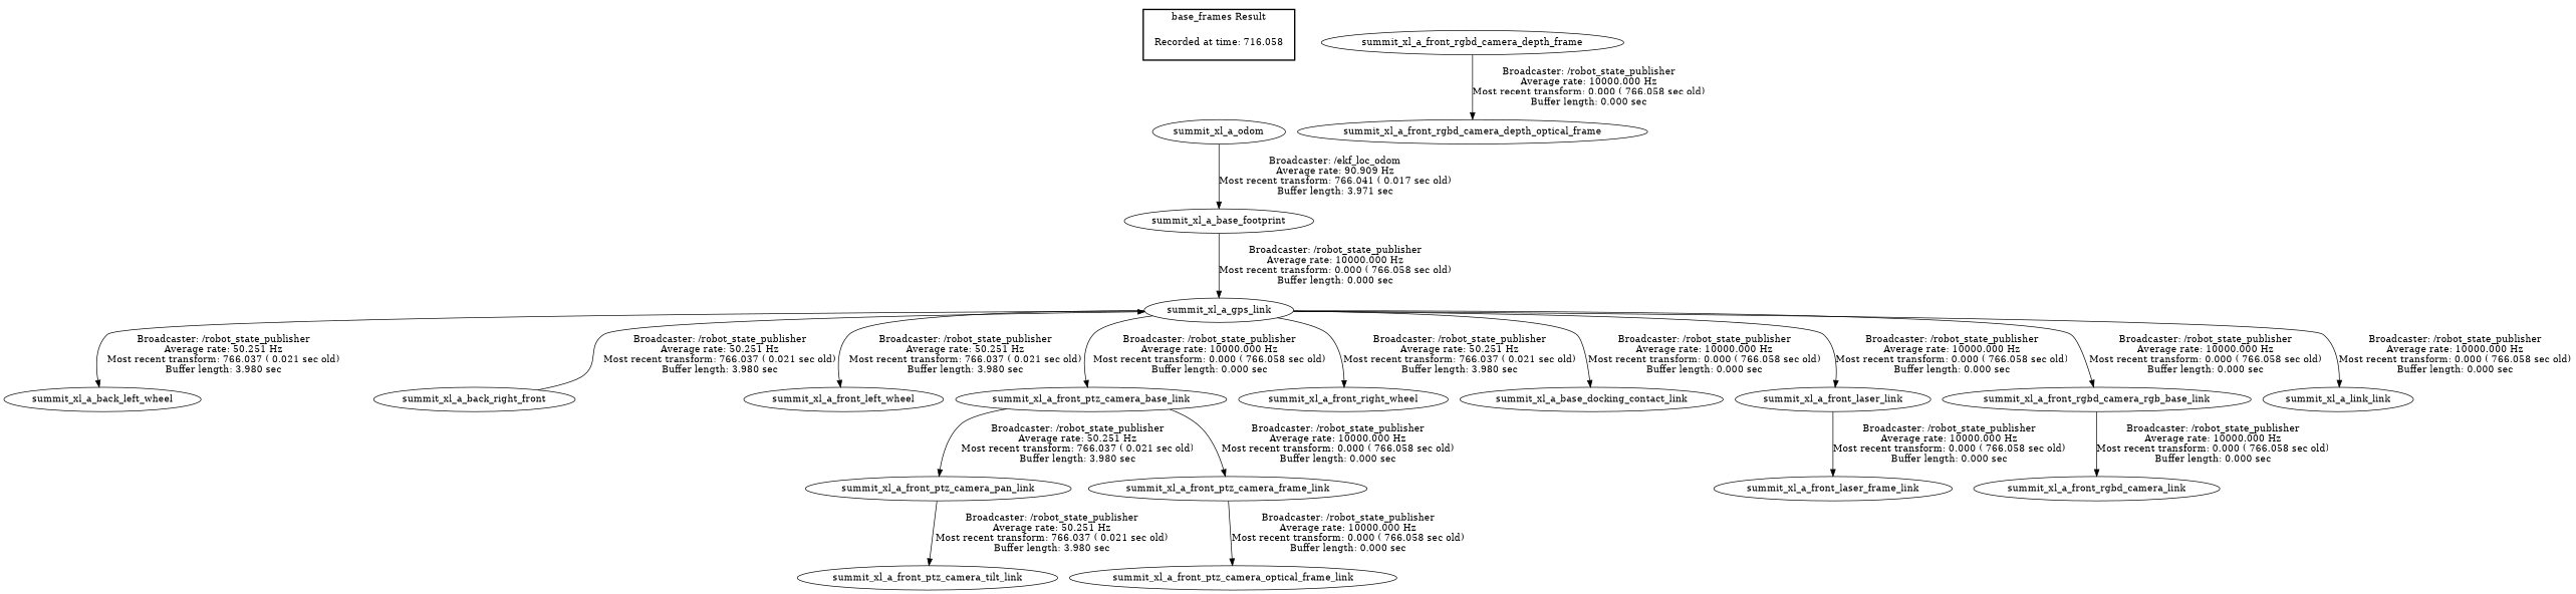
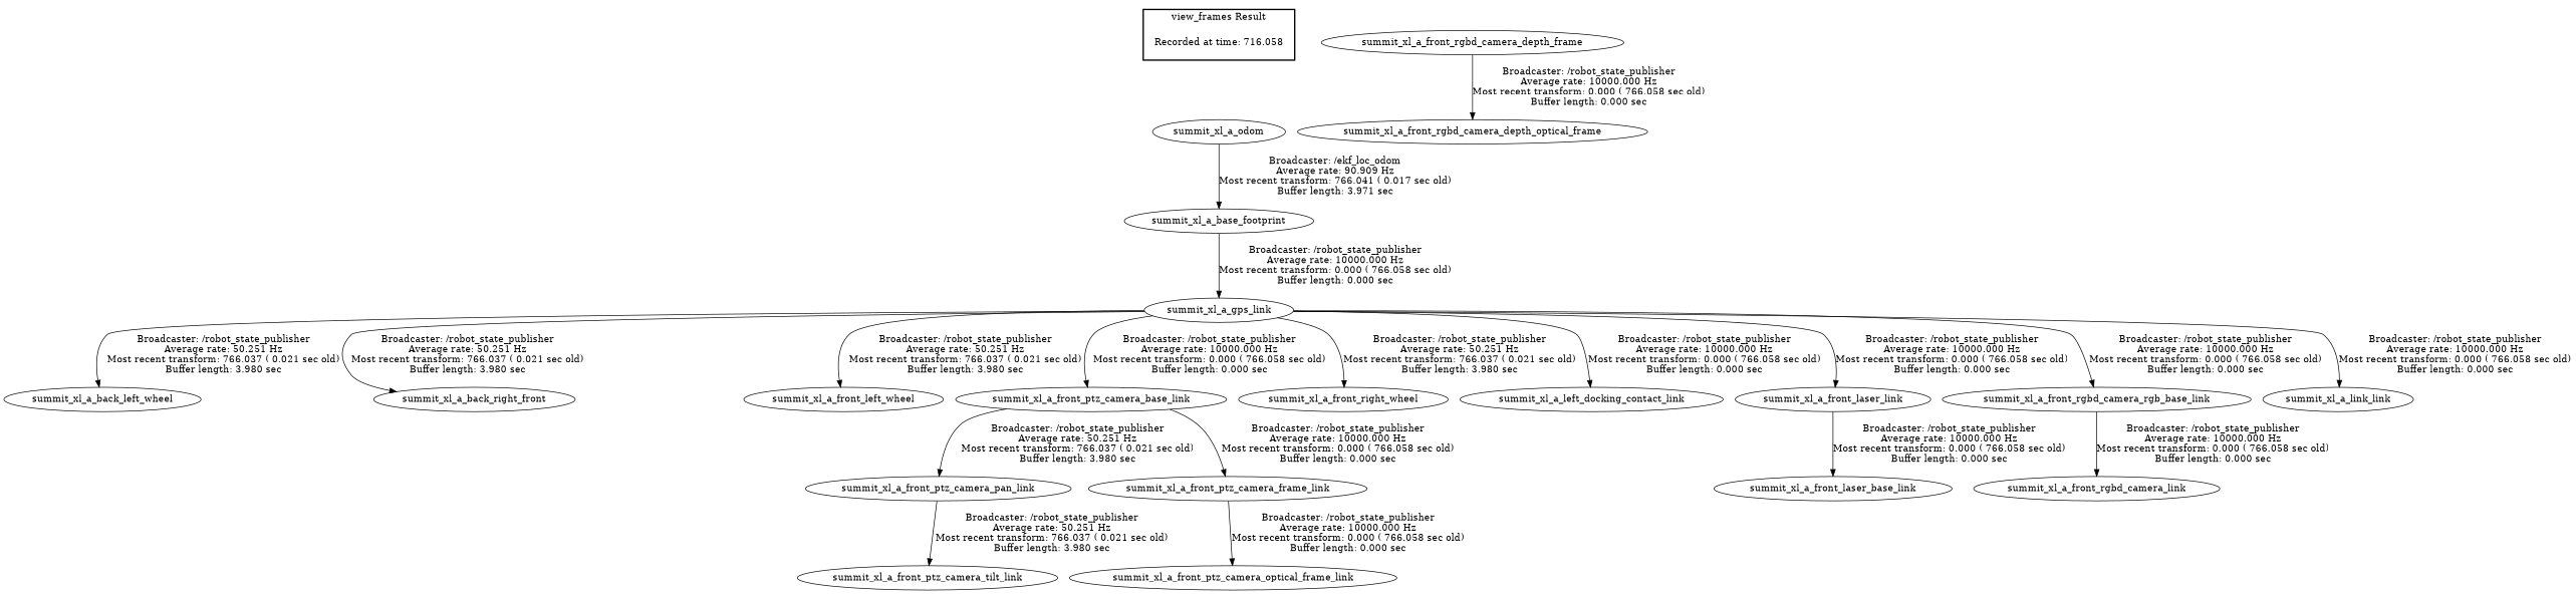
  digraph {
    n1 [label="Recorded at time: 716.058" shape=plaintext]
    summit_xl_a_odom
    n3 [label=summit_xl_a_gps_link]
    summit_xl_a_back_left_wheel
    n5 [label=summit_xl_a_back_right_front]
    summit_xl_a_front_left_wheel
    summit_xl_a_front_ptz_camera_base_link
    summit_xl_a_front_right_wheel
-   summit_xl_a_base_docking_contact_link
+   summit_xl_a_base_docking_contact_link [label=summit_xl_a_left_docking_contact_link]
    summit_xl_a_front_laser_link
    summit_xl_a_front_rgbd_camera_rgb_base_link
    n12 [label=summit_xl_a_link_link]
    summit_xl_a_front_ptz_camera_pan_link
    summit_xl_a_front_ptz_camera_frame_link
-   summit_xl_a_front_laser_base_link [label=summit_xl_a_front_laser_frame_link]
+   summit_xl_a_front_laser_base_link
    summit_xl_a_front_rgbd_camera_link
    summit_xl_a_base_footprint
    summit_xl_a_front_ptz_camera_tilt_link
    summit_xl_a_front_ptz_camera_optical_frame_link
    summit_xl_a_front_rgbd_camera_depth_frame
    summit_xl_a_front_rgbd_camera_depth_optical_frame
    subgraph cluster_1 {
      color=black
-     label="base_frames Result"
+     label="view_frames Result"
      style=bold
      n1
    }
    n1 -> summit_xl_a_odom [style=invis]
    summit_xl_a_odom -> summit_xl_a_base_footprint [label="Broadcaster: /ekf_loc_odom\nAverage rate: 90.909 Hz\nMost recent transform: 766.041 ( 0.017 sec old)\nBuffer length: 3.971 sec\n"]
    n3 -> summit_xl_a_back_left_wheel [label="Broadcaster: /robot_state_publisher\nAverage rate: 50.251 Hz\nMost recent transform: 766.037 ( 0.021 sec old)\nBuffer length: 3.980 sec\n"]
-   n5 -> n3 [label="Broadcaster: /robot_state_publisher\nAverage rate: 50.251 Hz\nMost recent transform: 766.037 ( 0.021 sec old)\nBuffer length: 3.980 sec\n"]
+   n3 -> n5 [label="Broadcaster: /robot_state_publisher\nAverage rate: 50.251 Hz\nMost recent transform: 766.037 ( 0.021 sec old)\nBuffer length: 3.980 sec\n"]
    n3 -> summit_xl_a_front_left_wheel [label="Broadcaster: /robot_state_publisher\nAverage rate: 50.251 Hz\nMost recent transform: 766.037 ( 0.021 sec old)\nBuffer length: 3.980 sec\n"]
    n3 -> summit_xl_a_front_ptz_camera_base_link [label="Broadcaster: /robot_state_publisher\nAverage rate: 10000.000 Hz\nMost recent transform: 0.000 ( 766.058 sec old)\nBuffer length: 0.000 sec\n"]
    n3 -> summit_xl_a_front_right_wheel [label="Broadcaster: /robot_state_publisher\nAverage rate: 50.251 Hz\nMost recent transform: 766.037 ( 0.021 sec old)\nBuffer length: 3.980 sec\n"]
    n3 -> summit_xl_a_base_docking_contact_link [label="Broadcaster: /robot_state_publisher\nAverage rate: 10000.000 Hz\nMost recent transform: 0.000 ( 766.058 sec old)\nBuffer length: 0.000 sec\n"]
    n3 -> summit_xl_a_front_laser_link [label="Broadcaster: /robot_state_publisher\nAverage rate: 10000.000 Hz\nMost recent transform: 0.000 ( 766.058 sec old)\nBuffer length: 0.000 sec\n"]
    n3 -> summit_xl_a_front_rgbd_camera_rgb_base_link [label="Broadcaster: /robot_state_publisher\nAverage rate: 10000.000 Hz\nMost recent transform: 0.000 ( 766.058 sec old)\nBuffer length: 0.000 sec\n"]
    n3 -> n12 [label="Broadcaster: /robot_state_publisher\nAverage rate: 10000.000 Hz\nMost recent transform: 0.000 ( 766.058 sec old)\nBuffer length: 0.000 sec\n"]
    summit_xl_a_front_ptz_camera_base_link -> summit_xl_a_front_ptz_camera_pan_link [label="Broadcaster: /robot_state_publisher\nAverage rate: 50.251 Hz\nMost recent transform: 766.037 ( 0.021 sec old)\nBuffer length: 3.980 sec\n"]
    summit_xl_a_front_ptz_camera_base_link -> summit_xl_a_front_ptz_camera_frame_link [label="Broadcaster: /robot_state_publisher\nAverage rate: 10000.000 Hz\nMost recent transform: 0.000 ( 766.058 sec old)\nBuffer length: 0.000 sec\n"]
    summit_xl_a_front_laser_link -> summit_xl_a_front_laser_base_link [label="Broadcaster: /robot_state_publisher\nAverage rate: 10000.000 Hz\nMost recent transform: 0.000 ( 766.058 sec old)\nBuffer length: 0.000 sec\n"]
    summit_xl_a_front_rgbd_camera_rgb_base_link -> summit_xl_a_front_rgbd_camera_link [label="Broadcaster: /robot_state_publisher\nAverage rate: 10000.000 Hz\nMost recent transform: 0.000 ( 766.058 sec old)\nBuffer length: 0.000 sec\n"]
    summit_xl_a_front_ptz_camera_pan_link -> summit_xl_a_front_ptz_camera_tilt_link [label="Broadcaster: /robot_state_publisher\nAverage rate: 50.251 Hz\nMost recent transform: 766.037 ( 0.021 sec old)\nBuffer length: 3.980 sec\n"]
    summit_xl_a_front_ptz_camera_frame_link -> summit_xl_a_front_ptz_camera_optical_frame_link [label="Broadcaster: /robot_state_publisher\nAverage rate: 10000.000 Hz\nMost recent transform: 0.000 ( 766.058 sec old)\nBuffer length: 0.000 sec\n"]
    summit_xl_a_base_footprint -> n3 [label="Broadcaster: /robot_state_publisher\nAverage rate: 10000.000 Hz\nMost recent transform: 0.000 ( 766.058 sec old)\nBuffer length: 0.000 sec\n"]
    summit_xl_a_front_rgbd_camera_depth_frame -> summit_xl_a_front_rgbd_camera_depth_optical_frame [label="Broadcaster: /robot_state_publisher\nAverage rate: 10000.000 Hz\nMost recent transform: 0.000 ( 766.058 sec old)\nBuffer length: 0.000 sec\n"]
  }
